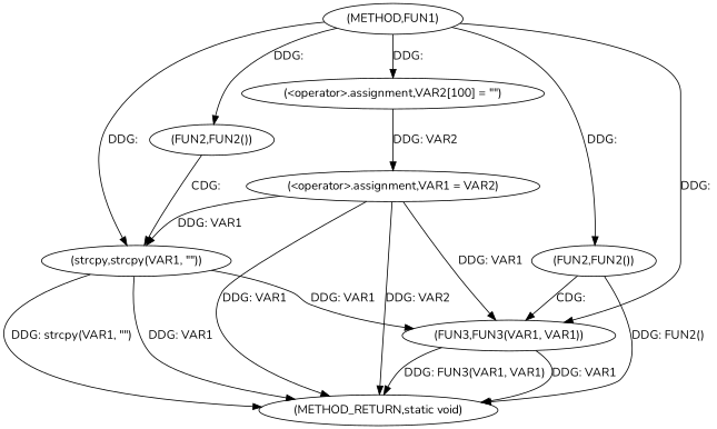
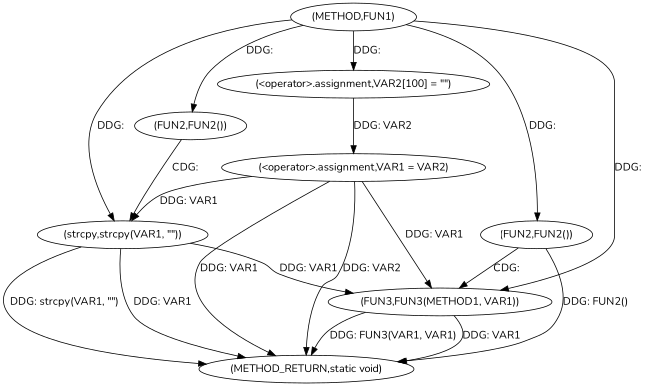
  digraph {
    fontname=Nunito
    node [fontname=Nunito]
    edge [fontname=Nunito]
    n1 [label="(METHOD,FUN1)"]
    n2 [label="(<operator>.assignment,VAR2[100] = \"\")"]
    n3 [label="(FUN2,FUN2())"]
    n4 [label="(strcpy,strcpy(VAR1, \"\"))"]
    n5 [label="(FUN2,FUN2())"]
-   n6 [label="(FUN3,FUN3(VAR1, VAR1))"]
+   n6 [label="(FUN3,FUN3(METHOD1, VAR1))"]
    n7 [label="(<operator>.assignment,VAR1 = VAR2)"]
    n8 [label="(METHOD_RETURN,static void)"]
    n1 -> n2 [label="DDG: "]
    n1 -> n3 [label="DDG: "]
    n1 -> n4 [label="DDG: "]
    n1 -> n5 [label="DDG: "]
    n1 -> n6 [label="DDG: "]
    n2 -> n7 [label="DDG: VAR2"]
    n3 -> n4 [label="CDG: "]
    n4 -> n6 [label="DDG: VAR1"]
    n4 -> n8 [label="DDG: VAR1"]
    n4 -> n8 [label="DDG: strcpy(VAR1, \"\")"]
    n5 -> n6 [label="CDG: "]
    n5 -> n8 [label="DDG: FUN2()"]
    n6 -> n8 [label="DDG: VAR1"]
    n6 -> n8 [label="DDG: FUN3(VAR1, VAR1)"]
    n7 -> n4 [label="DDG: VAR1"]
    n7 -> n6 [label="DDG: VAR1"]
    n7 -> n8 [label="DDG: VAR1"]
    n7 -> n8 [label="DDG: VAR2"]
  }
